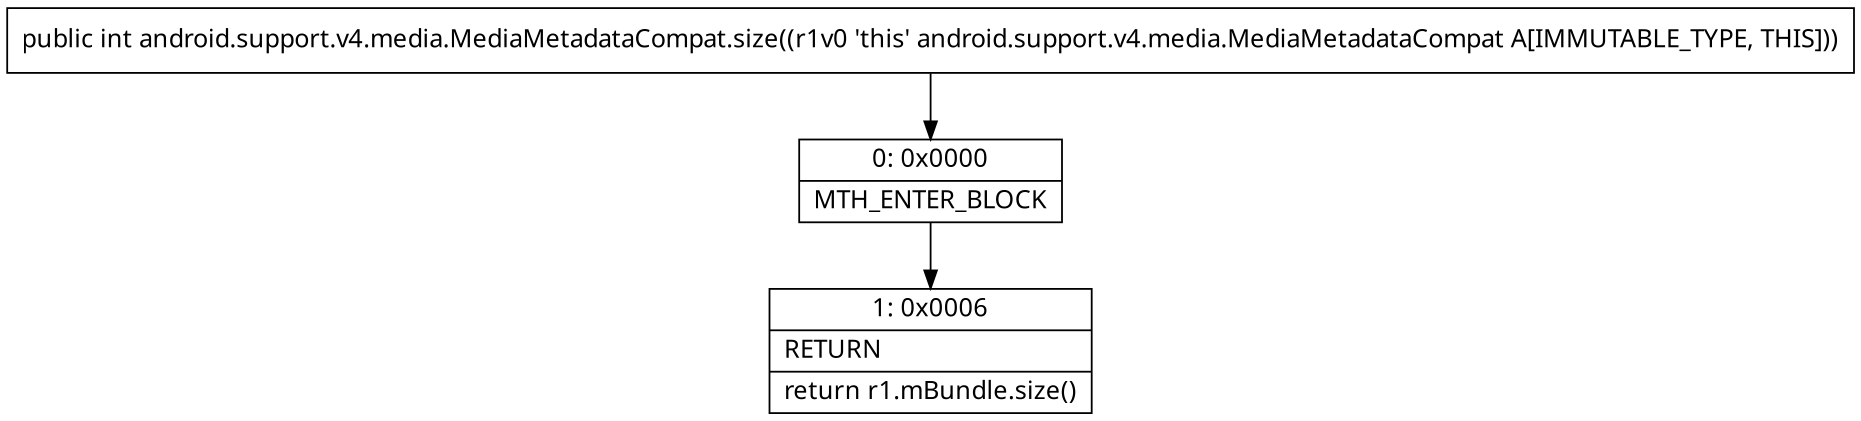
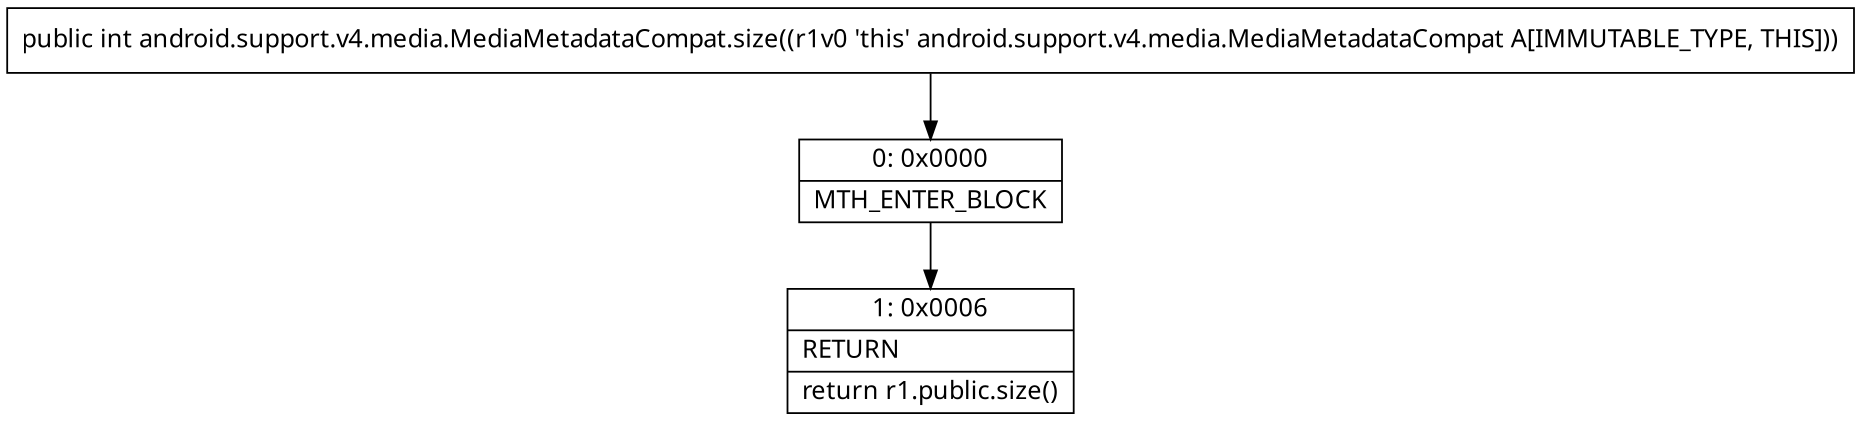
  digraph {
    fontname="Noto Sans"
    node [shape=record fontname="Noto Sans"]
    edge [fontname="Noto Sans"]
    n1 [label="{0\:\ 0x0000|MTH_ENTER_BLOCK\l}"]
-   n2 [label="{1\:\ 0x0006|RETURN\l|return r1.mBundle.size()\l}"]
+   n2 [label="{1\:\ 0x0006|RETURN\l|return r1.public.size()\l}"]
    n3 [label="{public int android.support.v4.media.MediaMetadataCompat.size((r1v0 'this' android.support.v4.media.MediaMetadataCompat A[IMMUTABLE_TYPE, THIS])) }"]
    n1 -> n2
    n3 -> n1
  }
